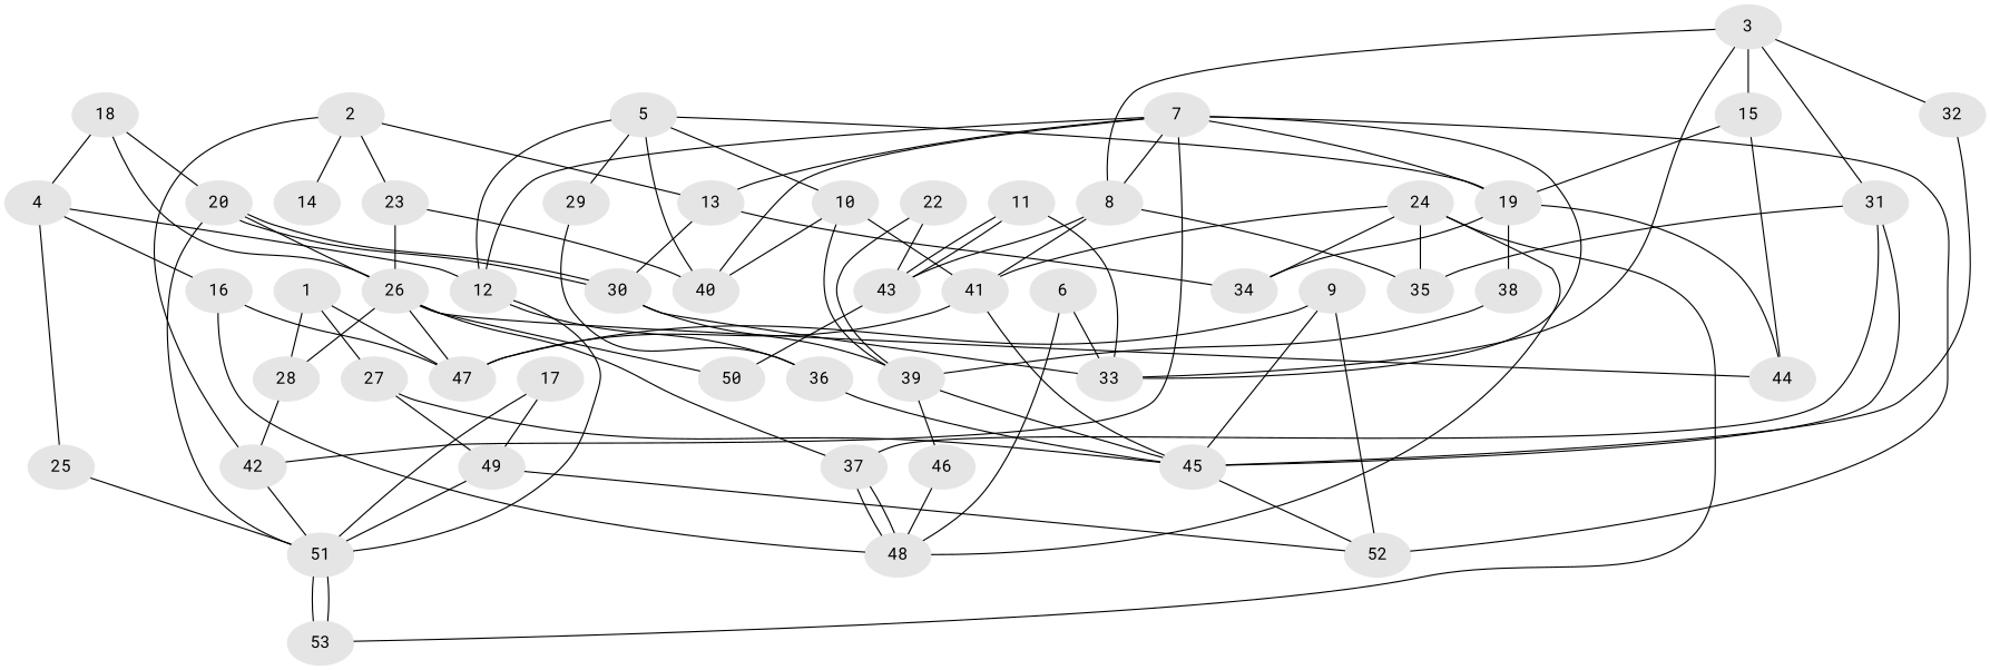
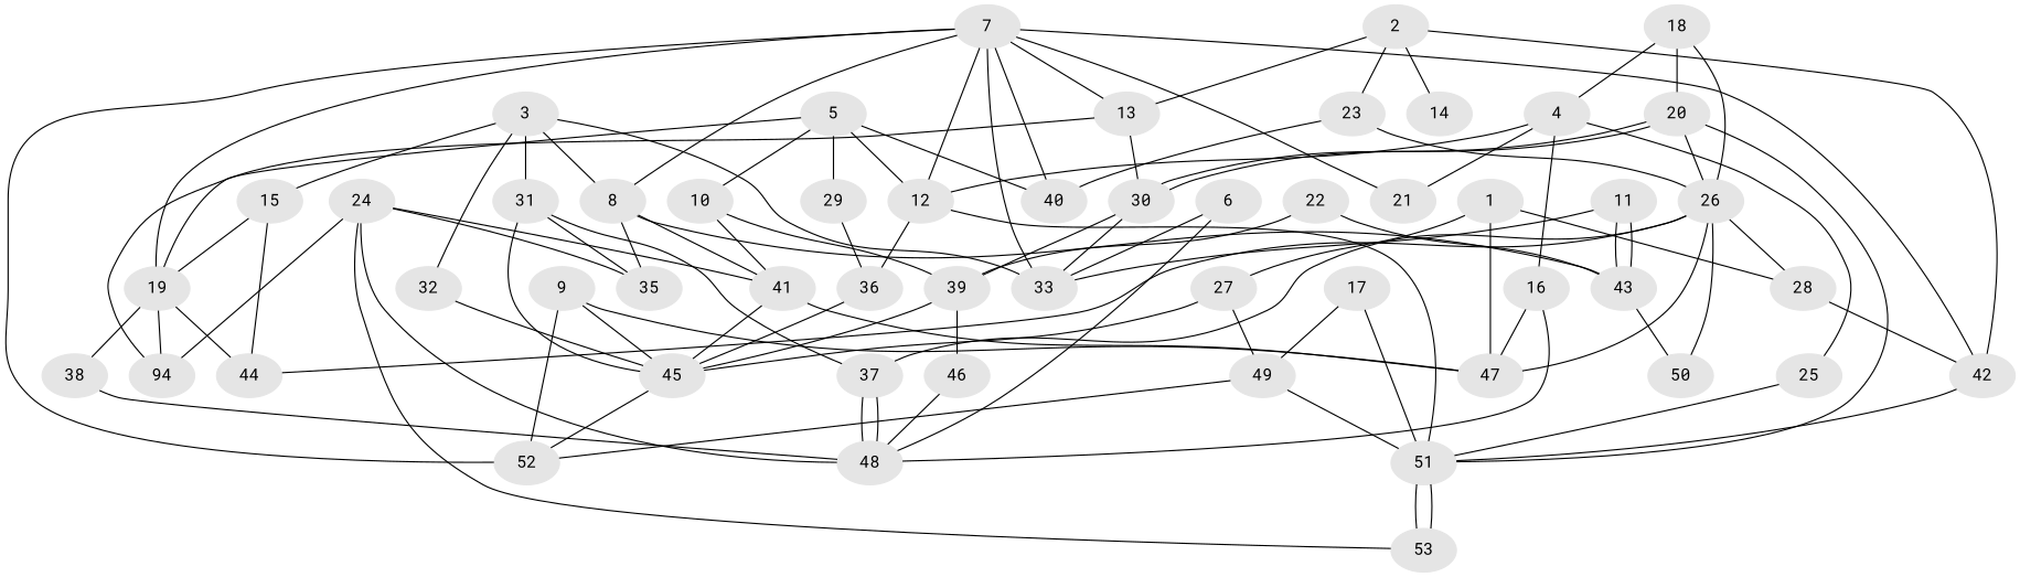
  graph {
    fontname="Roboto Mono"
    node [color=gray90 fontname="Roboto Mono" style=filled]
    edge [fontname="Roboto Mono"]
    1
    27
    28
    47
    45
    49
    42
    2
    13
    14
    23
    30
-   34
+   34 [label=94]
    40
    26
    51
    3
    8
    15
    31
    32
    33
    35
    41
    43
    19
    44
    37
    4
    12
    16
+   21
    25
    36
    48
    5
    10
    29
    39
    38
    6
    7
    52
    50
    9
    46
    11
    53
    24
    17
    18
    20
    22
    1 -- 27
    1 -- 28
    1 -- 47
    27 -- 45
    27 -- 49
    28 -- 42
    45 -- 52
    49 -- 51
    49 -- 52
    42 -- 51
    2 -- 42
    2 -- 13
    2 -- 14
    2 -- 23
    13 -- 30
    13 -- 34
    23 -- 40
    23 -- 26
    30 -- 33
    30 -- 39
    26 -- 28
    26 -- 47
    26 -- 44
    26 -- 37
    26 -- 50
    51 -- 53
    51 -- 53
    3 -- 8
    3 -- 15
    3 -- 31
    3 -- 32
    3 -- 33
    8 -- 35
    8 -- 41
    8 -- 43
    15 -- 19
    15 -- 44
    31 -- 45
    31 -- 35
    31 -- 37
    32 -- 45
    41 -- 47
    41 -- 45
    43 -- 50
    19 -- 34
    19 -- 44
    19 -- 38
    37 -- 48
    37 -- 48
    4 -- 12
    4 -- 16
+   4 -- 21
    4 -- 25
    12 -- 51
    12 -- 36
    16 -- 47
    16 -- 48
    25 -- 51
    36 -- 45
    5 -- 40
    5 -- 19
    5 -- 12
    5 -- 10
    5 -- 29
-   10 -- 40
    10 -- 41
    10 -- 39
    29 -- 36
    39 -- 45
    39 -- 46
-   38 -- 39
+   38 -- 48
    6 -- 33
    6 -- 48
    7 -- 42
    7 -- 13
    7 -- 40
    7 -- 8
    7 -- 33
    7 -- 19
    7 -- 12
+   7 -- 21
    7 -- 52
    9 -- 47
    9 -- 45
    9 -- 52
    46 -- 48
    11 -- 33
    11 -- 43
    11 -- 43
    24 -- 34
    24 -- 35
    24 -- 41
    24 -- 48
    24 -- 53
    17 -- 49
    17 -- 51
    18 -- 26
    18 -- 4
    18 -- 20
    20 -- 30
    20 -- 30
    20 -- 26
    20 -- 51
    22 -- 43
    22 -- 39
  }
